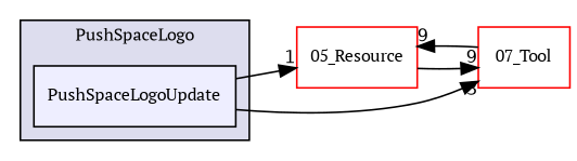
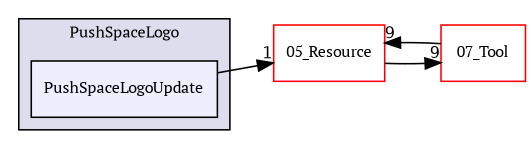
  digraph {
    compound=true
    fontname="PT Serif"
    rankdir=LR
    node [fillcolor=white fontname="PT Serif" fontsize=10 shape=box style=filled color=red]
    edge [fontname="PT Serif" headlabel=9 labeldistance=1.5 labelfontname=Helvetica labelfontsize=10]
    n1 [fillcolor="#eeeeff" label=PushSpaceLogoUpdate pencolor=black color=""]
    n2 [label="05_Resource"]
    n3 [label="07_Tool"]
    subgraph cluster_1 {
      bgcolor="#ddddee"
      fontsize=10
      label=PushSpaceLogo
      pencolor=black
      n1
    }
    n1 -> n2 [headlabel=1]
-   n1 -> n3 [headlabel=3]
    n2 -> n3
    n3 -> n2
  }
